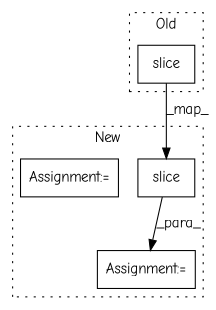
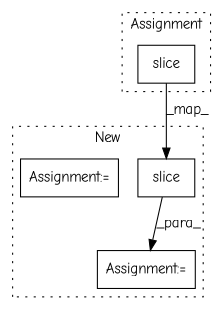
  digraph {
    fontname="Comic Neue"
    node [a=32 l="6,1" shape=box fontname="Comic Neue"]
    edge [fontname="Comic Neue"]
    n1 [label=slice s="10301,10319"]
    n2 [a=7 l=1 label="Assignment:=" s=10300]
    n3 [a=7 l=1 label="Assignment:=" s=10341]
    n4 [label=slice s="10253,10271"]
    subgraph cluster_1 {
      label=New
      style=dotted
      n1
      n2
      n3
    }
    subgraph cluster_2 {
-     label=Old
+     label=Assignment
      style=dotted
      n4
    }
    n1 -> n2 [label=_para_]
    n4 -> n1 [label=_map_]
  }
